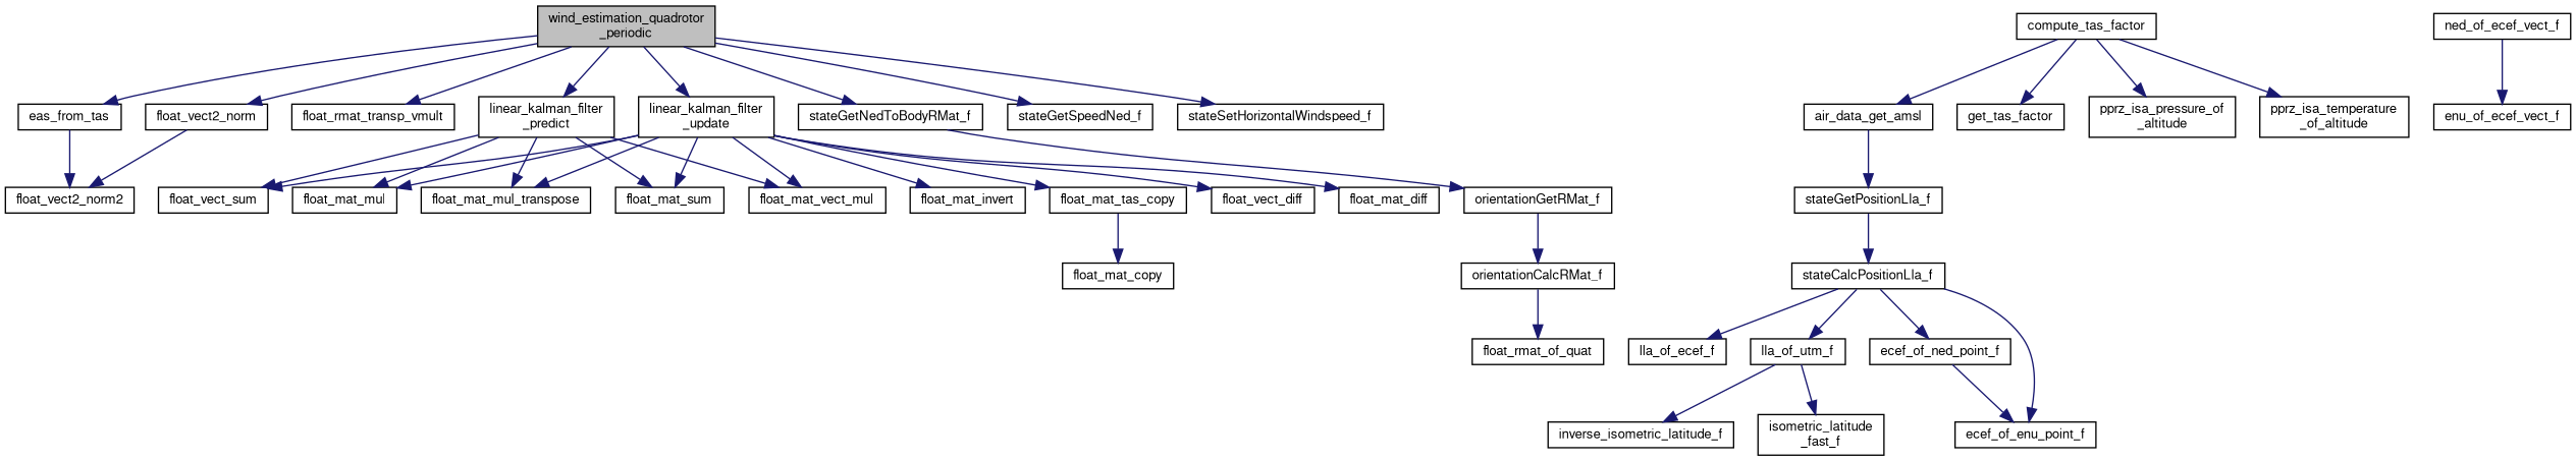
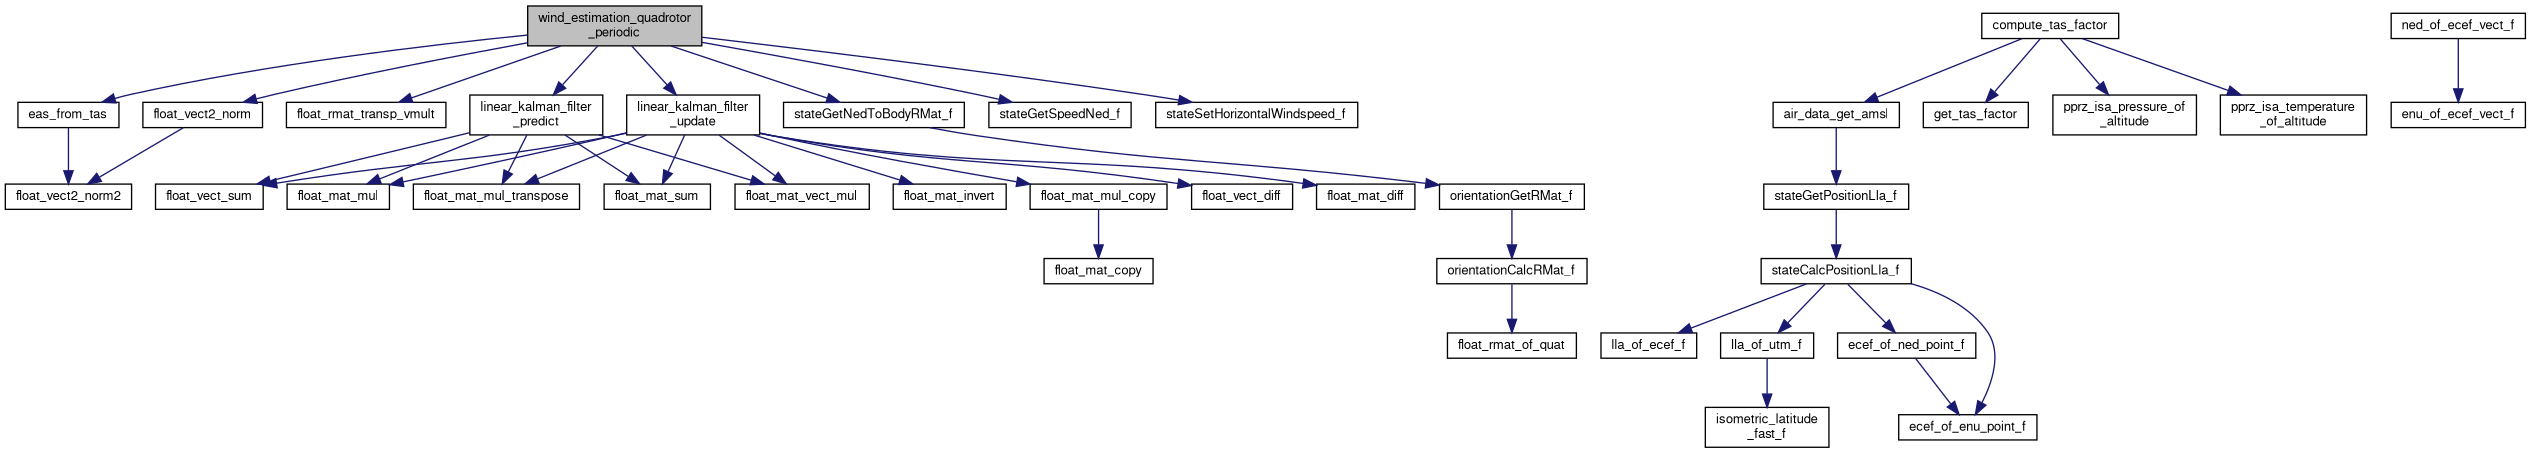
  digraph {
    rankdir=TB
    node [color=black fillcolor=white fontname=FreeSans fontsize=10 shape=record style=filled]
    edge [color=midnightblue fontname=FreeSans fontsize=10 labelfontname=FreeSans labelfontsize=10 style=solid]
    n1 [fillcolor=grey75 fontcolor=black height=0.2 label="wind_estimation_quadrotor\l_periodic" width=0.4]
    n2 [height=0.2 label=eas_from_tas width=0.4]
    n3 [height=0.2 label=float_rmat_transp_vmult width=0.4]
    n4 [height=0.2 label=float_vect2_norm width=0.4]
    n5 [height=0.2 label="linear_kalman_filter\l_predict" width=0.4]
    n6 [height=0.2 label="linear_kalman_filter\l_update" width=0.4]
    n7 [height=0.2 label=stateGetNedToBodyRMat_f width=0.4]
    n8 [height=0.2 label=stateGetSpeedNed_f width=0.4]
    n9 [height=0.2 label=stateSetHorizontalWindspeed_f width=0.4]
    n10 [height=0.2 label=float_vect2_norm2 width=0.4]
    n11 [height=0.2 label=float_mat_mul width=0.4]
    n12 [height=0.2 label=float_mat_mul_transpose width=0.4]
    n13 [height=0.2 label=float_mat_sum width=0.4]
    n14 [height=0.2 label=float_mat_vect_mul width=0.4]
    n15 [height=0.2 label=float_vect_sum width=0.4]
    n16 [height=0.2 label=float_mat_diff width=0.4]
    n17 [height=0.2 label=float_mat_invert width=0.4]
-   n18 [height=0.2 label=float_mat_tas_copy width=0.4]
+   n18 [height=0.2 label=float_mat_mul_copy width=0.4]
    n19 [height=0.2 label=float_vect_diff width=0.4]
    n20 [height=0.2 label=orientationGetRMat_f width=0.4]
    n21 [height=0.2 label=compute_tas_factor width=0.4]
    n22 [height=0.2 label=air_data_get_amsl width=0.4]
    n23 [height=0.2 label=get_tas_factor width=0.4]
    n24 [height=0.2 label="pprz_isa_pressure_of\l_altitude" width=0.4]
    n25 [height=0.2 label="pprz_isa_temperature\l_of_altitude" width=0.4]
    n26 [height=0.2 label=stateGetPositionLla_f width=0.4]
    n27 [height=0.2 label=stateCalcPositionLla_f width=0.4]
    n28 [height=0.2 label=lla_of_ecef_f width=0.4]
    n29 [height=0.2 label=lla_of_utm_f width=0.4]
    n30 [height=0.2 label=ecef_of_ned_point_f width=0.4]
    n31 [height=0.2 label=ecef_of_enu_point_f width=0.4]
-   n32 [height=0.2 label=inverse_isometric_latitude_f width=0.4]
    n33 [height=0.2 label="isometric_latitude\l_fast_f" width=0.4]
    n34 [height=0.2 label=float_mat_copy width=0.4]
    n35 [height=0.2 label=orientationCalcRMat_f width=0.4]
    n36 [height=0.2 label=float_rmat_of_quat width=0.4]
    n37 [height=0.2 label=ned_of_ecef_vect_f width=0.4]
    n38 [height=0.2 label=enu_of_ecef_vect_f width=0.4]
    n1 -> n2
    n1 -> n3
    n1 -> n4
    n1 -> n5
    n1 -> n6
    n1 -> n7
    n1 -> n8
    n1 -> n9
    n2 -> n10
    n4 -> n10
    n5 -> n11
    n5 -> n12
    n5 -> n13
    n5 -> n14
    n5 -> n15
    n6 -> n11
    n6 -> n12
    n6 -> n13
    n6 -> n14
    n6 -> n15
    n6 -> n16
    n6 -> n17
    n6 -> n18
    n6 -> n19
    n7 -> n20
    n18 -> n34
    n20 -> n35
    n21 -> n22
    n21 -> n23
    n21 -> n24
    n21 -> n25
    n22 -> n26
    n26 -> n27
    n27 -> n28
    n27 -> n29
    n27 -> n30
    n27 -> n31
-   n29 -> n32
    n29 -> n33
    n30 -> n31
    n35 -> n36
    n37 -> n38
  }
